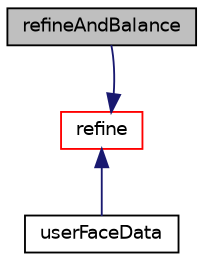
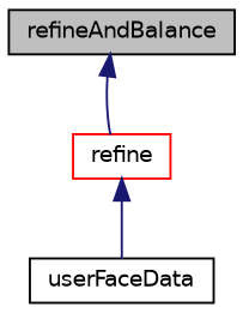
  digraph {
    rankdir=TB
    node [color=black fontname=Helvetica fontsize=10 shape=record]
    edge [color=midnightblue dir=back fontname=Helvetica fontsize=10 labelfontname=Helvetica labelfontsize=10 style=solid]
    n1 [fillcolor=grey75 fontcolor=black height=0.2 label=refineAndBalance style=filled width=0.4]
    n2 [color=red height=0.2 label=refine width=0.4]
    n3 [height=0.2 label=userFaceData width=0.4]
-   n2 -> n1
+   n1 -> n2
    n2 -> n3
  }
